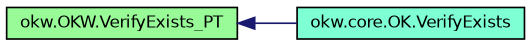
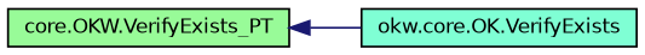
  digraph {
    rankdir=LR
    node [color=black fontname=Helvetica fontsize=10 shape=record style=filled]
-   n1 [fillcolor=palegreen fontcolor=black height=0.2 label="okw.OKW.VerifyExists_PT" width=0.4]
+   n1 [fillcolor=palegreen fontcolor=black height=0.2 label="core.OKW.VerifyExists_PT" width=0.4]
    n2 [fillcolor=aquamarine height=0.2 label="okw.core.OK.VerifyExists" width=0.4]
    n1 -> n2 [color=midnightblue dir=back fontname=Helvetica fontsize=10 labelfontname=Helvetica labelfontsize=10 style=solid]
  }
